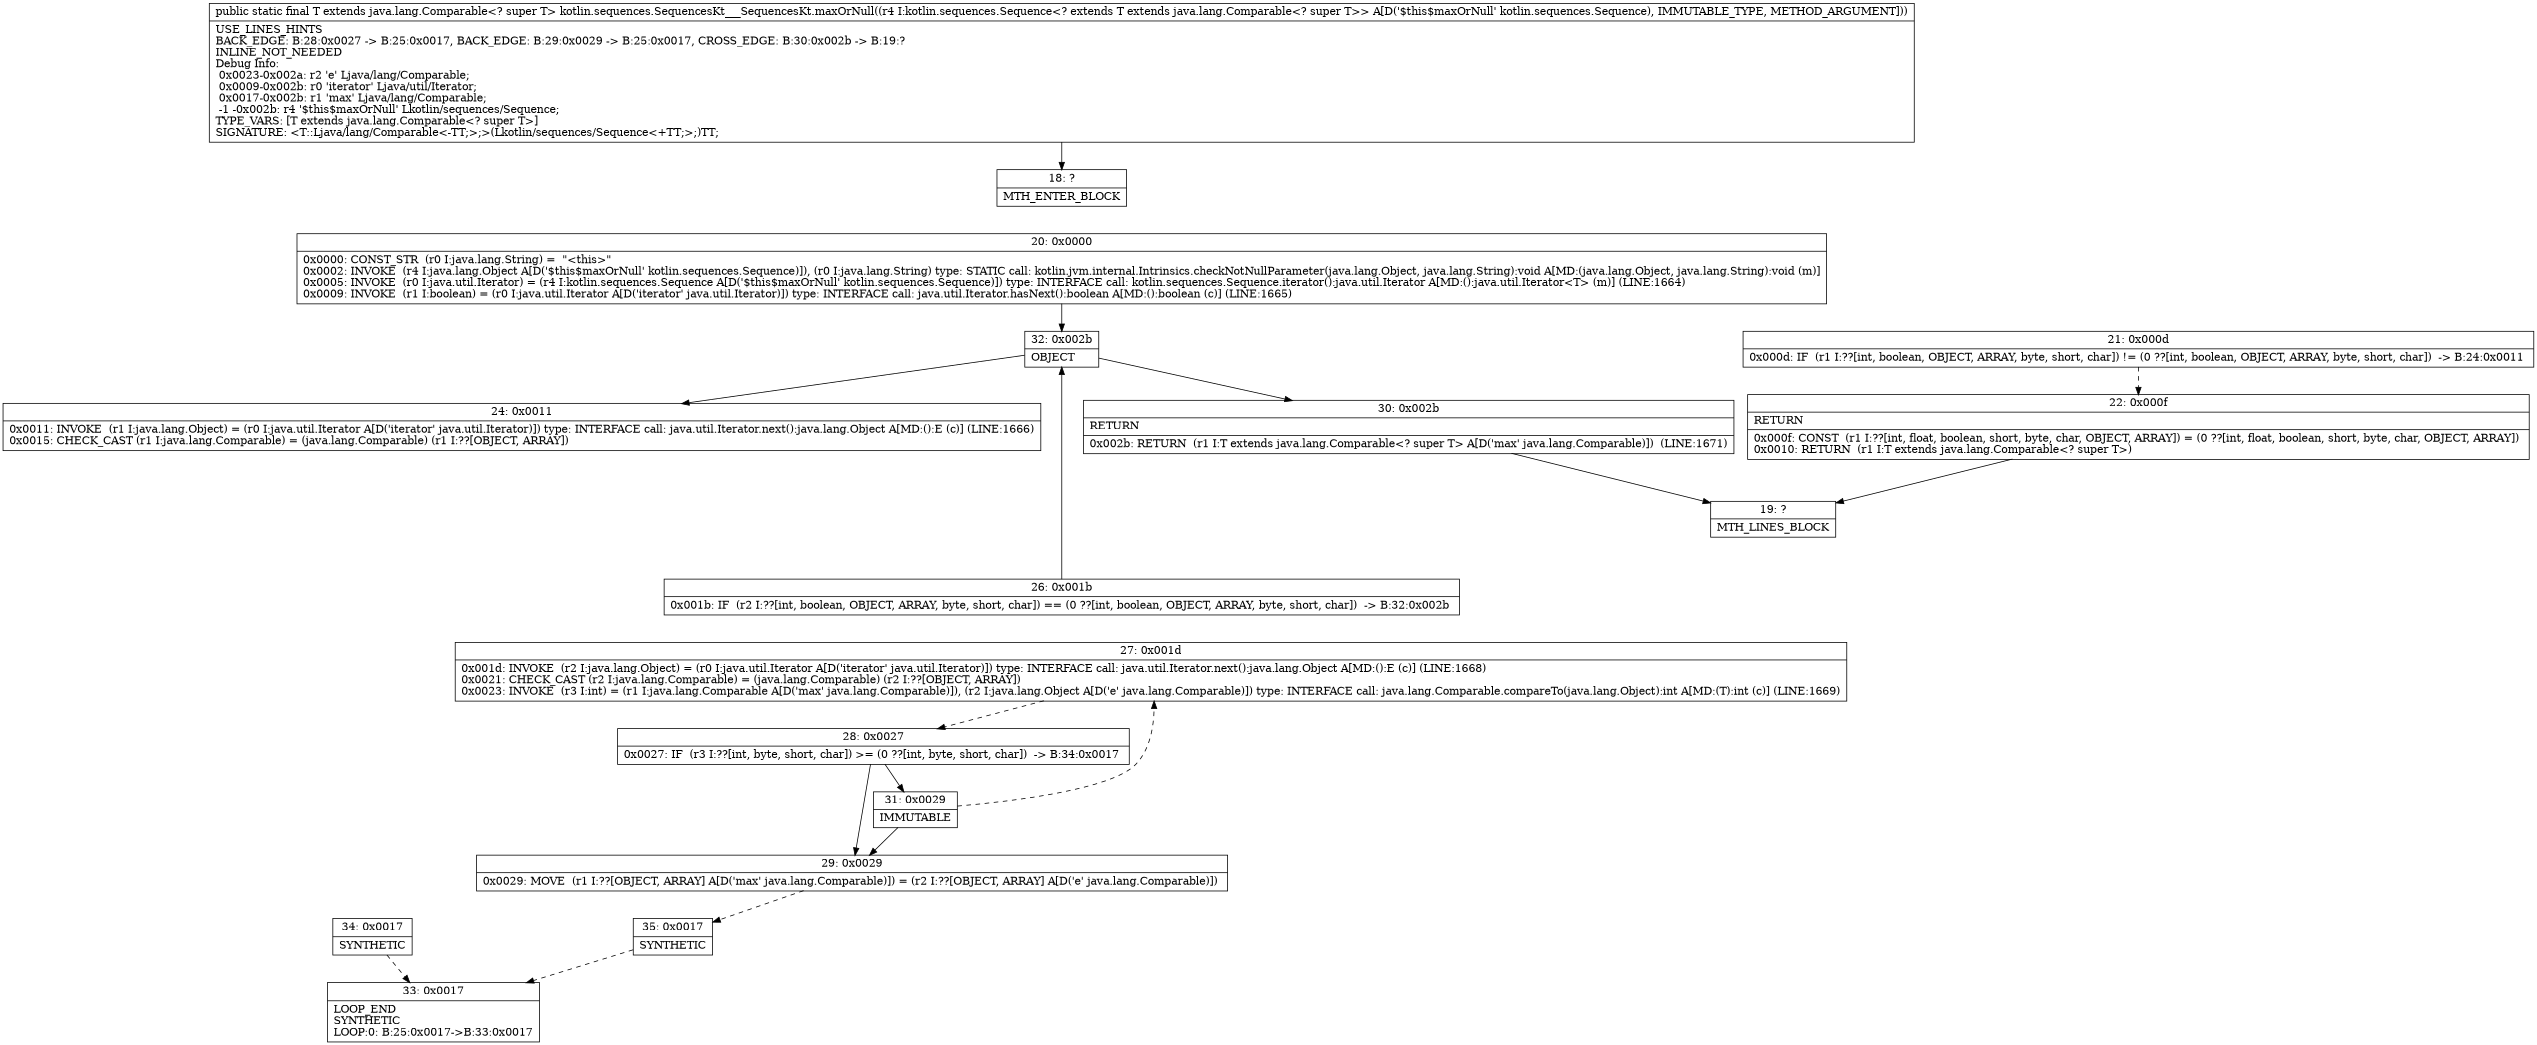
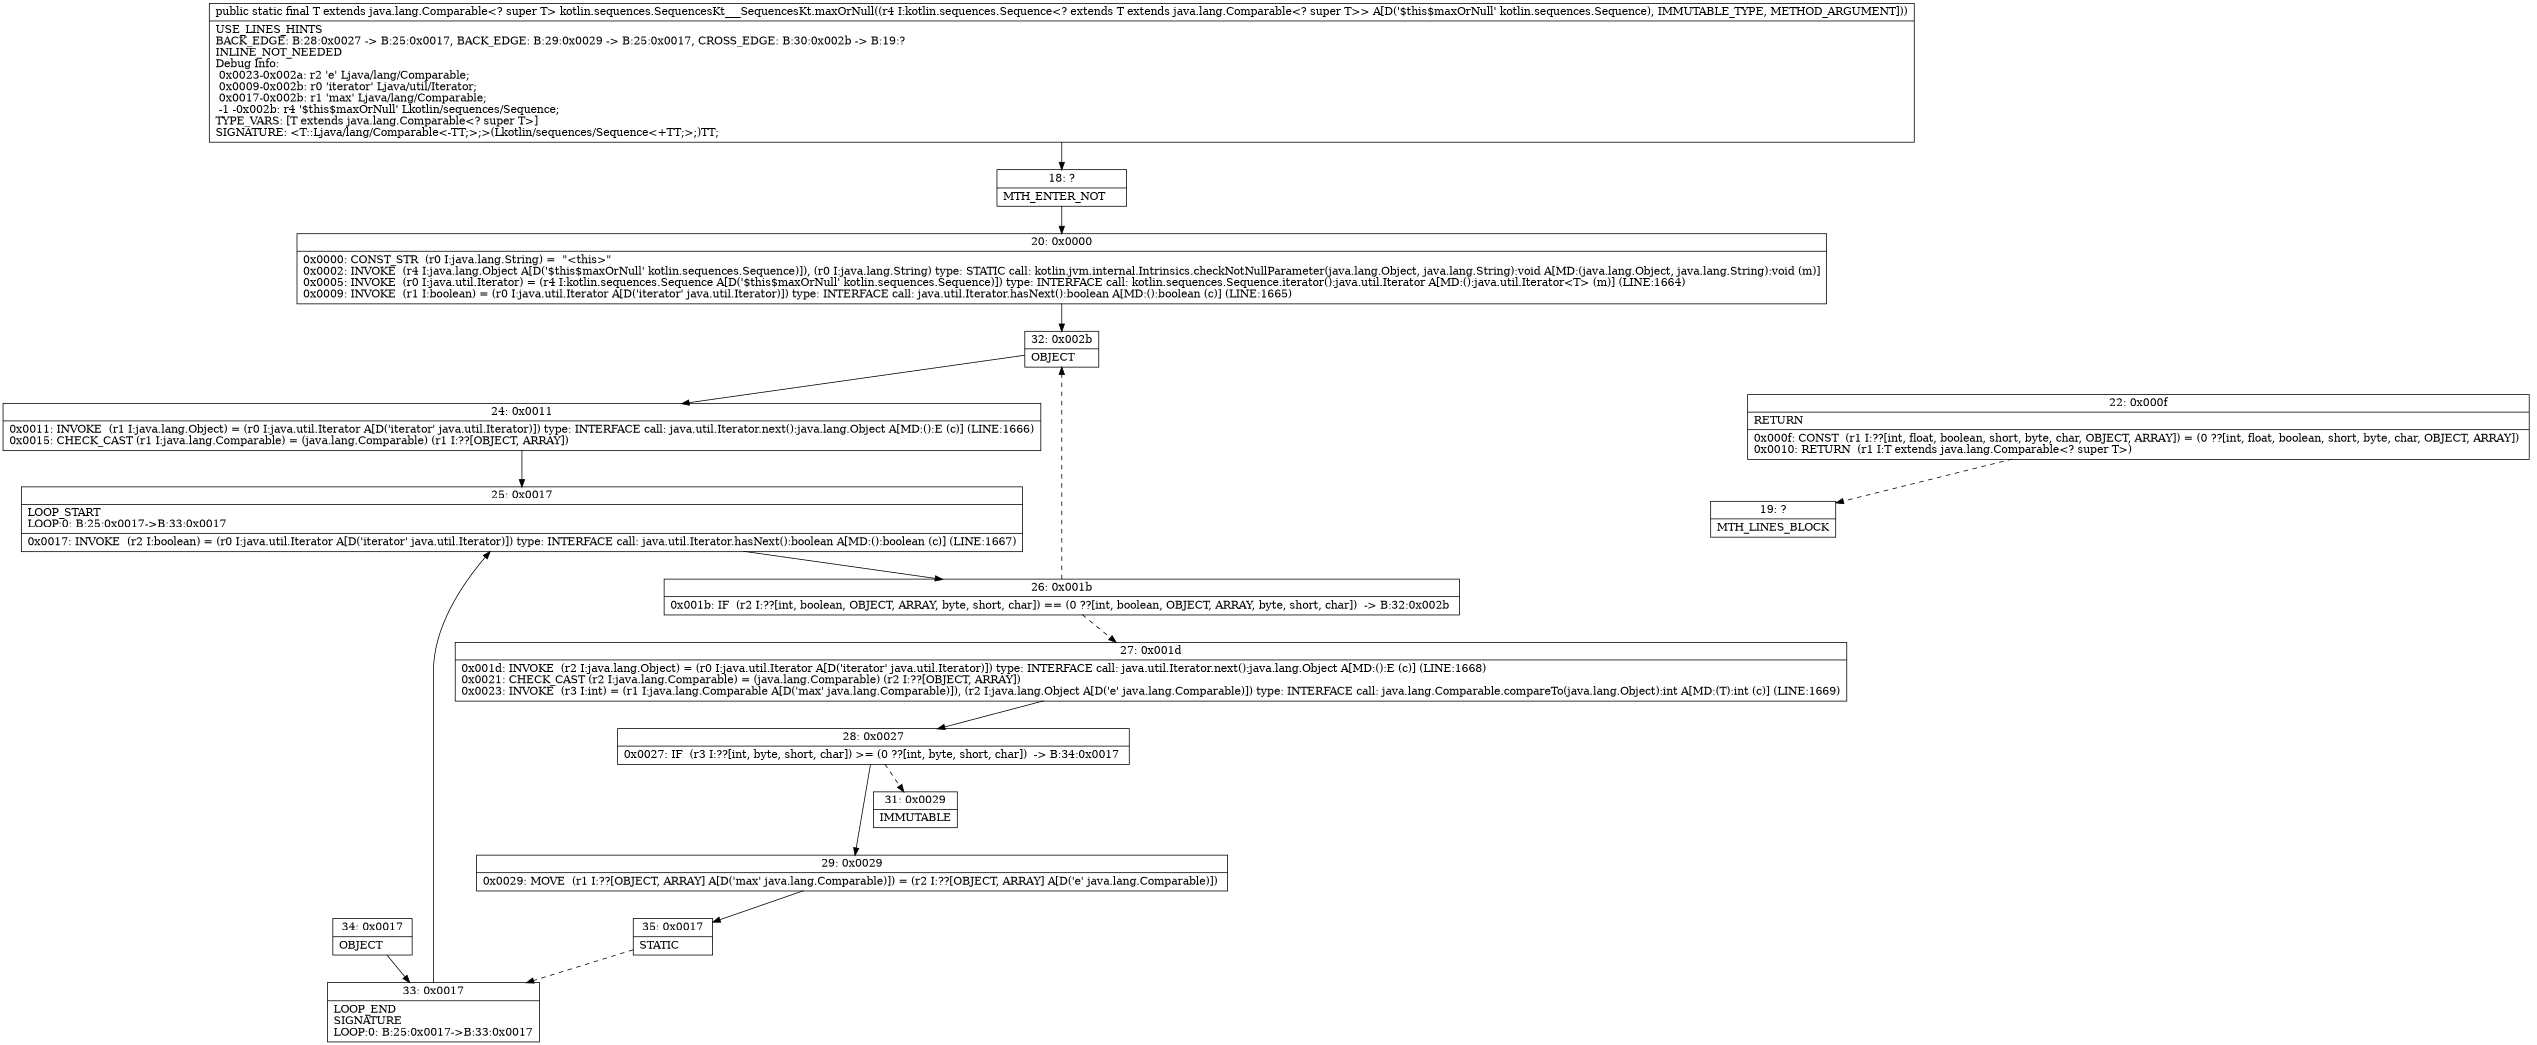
  digraph {
    node [shape=record]
-   n1 [label="{18\:\ ?|MTH_ENTER_BLOCK\l}"]
+   n1 [label="{18\:\ ?|MTH_ENTER_NOT\l}"]
    n2 [label="{20\:\ 0x0000|0x0000: CONST_STR  (r0 I:java.lang.String) =  \"\<this\>\" \l0x0002: INVOKE  (r4 I:java.lang.Object A[D('$this$maxOrNull' kotlin.sequences.Sequence)]), (r0 I:java.lang.String) type: STATIC call: kotlin.jvm.internal.Intrinsics.checkNotNullParameter(java.lang.Object, java.lang.String):void A[MD:(java.lang.Object, java.lang.String):void (m)]\l0x0005: INVOKE  (r0 I:java.util.Iterator) = (r4 I:kotlin.sequences.Sequence A[D('$this$maxOrNull' kotlin.sequences.Sequence)]) type: INTERFACE call: kotlin.sequences.Sequence.iterator():java.util.Iterator A[MD:():java.util.Iterator\<T\> (m)] (LINE:1664)\l0x0009: INVOKE  (r1 I:boolean) = (r0 I:java.util.Iterator A[D('iterator' java.util.Iterator)]) type: INTERFACE call: java.util.Iterator.hasNext():boolean A[MD:():boolean (c)] (LINE:1665)\l}"]
    n3 [label="{32\:\ 0x002b|OBJECT\l}"]
-   n4 [label="{21\:\ 0x000d|0x000d: IF  (r1 I:??[int, boolean, OBJECT, ARRAY, byte, short, char]) != (0 ??[int, boolean, OBJECT, ARRAY, byte, short, char])  \-\> B:24:0x0011 \l}"]
    n5 [label="{22\:\ 0x000f|RETURN\l|0x000f: CONST  (r1 I:??[int, float, boolean, short, byte, char, OBJECT, ARRAY]) = (0 ??[int, float, boolean, short, byte, char, OBJECT, ARRAY]) \l0x0010: RETURN  (r1 I:T extends java.lang.Comparable\<? super T\>) \l}"]
    n6 [label="{19\:\ ?|MTH_LINES_BLOCK\l}"]
    n7 [label="{24\:\ 0x0011|0x0011: INVOKE  (r1 I:java.lang.Object) = (r0 I:java.util.Iterator A[D('iterator' java.util.Iterator)]) type: INTERFACE call: java.util.Iterator.next():java.lang.Object A[MD:():E (c)] (LINE:1666)\l0x0015: CHECK_CAST (r1 I:java.lang.Comparable) = (java.lang.Comparable) (r1 I:??[OBJECT, ARRAY]) \l}"]
+   n8 [label="{25\:\ 0x0017|LOOP_START\lLOOP:0: B:25:0x0017\-\>B:33:0x0017\l|0x0017: INVOKE  (r2 I:boolean) = (r0 I:java.util.Iterator A[D('iterator' java.util.Iterator)]) type: INTERFACE call: java.util.Iterator.hasNext():boolean A[MD:():boolean (c)] (LINE:1667)\l}"]
    n9 [label="{26\:\ 0x001b|0x001b: IF  (r2 I:??[int, boolean, OBJECT, ARRAY, byte, short, char]) == (0 ??[int, boolean, OBJECT, ARRAY, byte, short, char])  \-\> B:32:0x002b \l}"]
    n10 [label="{27\:\ 0x001d|0x001d: INVOKE  (r2 I:java.lang.Object) = (r0 I:java.util.Iterator A[D('iterator' java.util.Iterator)]) type: INTERFACE call: java.util.Iterator.next():java.lang.Object A[MD:():E (c)] (LINE:1668)\l0x0021: CHECK_CAST (r2 I:java.lang.Comparable) = (java.lang.Comparable) (r2 I:??[OBJECT, ARRAY]) \l0x0023: INVOKE  (r3 I:int) = (r1 I:java.lang.Comparable A[D('max' java.lang.Comparable)]), (r2 I:java.lang.Object A[D('e' java.lang.Comparable)]) type: INTERFACE call: java.lang.Comparable.compareTo(java.lang.Object):int A[MD:(T):int (c)] (LINE:1669)\l}"]
    n11 [label="{28\:\ 0x0027|0x0027: IF  (r3 I:??[int, byte, short, char]) \>= (0 ??[int, byte, short, char])  \-\> B:34:0x0017 \l}"]
-   n12 [label="{30\:\ 0x002b|RETURN\l|0x002b: RETURN  (r1 I:T extends java.lang.Comparable\<? super T\> A[D('max' java.lang.Comparable)])  (LINE:1671)\l}"]
    n13 [label="{31\:\ 0x0029|IMMUTABLE\l}"]
    n14 [label="{29\:\ 0x0029|0x0029: MOVE  (r1 I:??[OBJECT, ARRAY] A[D('max' java.lang.Comparable)]) = (r2 I:??[OBJECT, ARRAY] A[D('e' java.lang.Comparable)]) \l}"]
-   n15 [label="{34\:\ 0x0017|SYNTHETIC\l}"]
-   n16 [label="{33\:\ 0x0017|LOOP_END\lSYNTHETIC\lLOOP:0: B:25:0x0017\-\>B:33:0x0017\l}"]
-   n17 [label="{35\:\ 0x0017|SYNTHETIC\l}"]
+   n15 [label="{34\:\ 0x0017|OBJECT\l}"]
+   n16 [label="{33\:\ 0x0017|LOOP_END\lSIGNATURE\lLOOP:0: B:25:0x0017\-\>B:33:0x0017\l}"]
+   n17 [label="{35\:\ 0x0017|STATIC\l}"]
    n18 [label="{public static final T extends java.lang.Comparable\<? super T\> kotlin.sequences.SequencesKt___SequencesKt.maxOrNull((r4 I:kotlin.sequences.Sequence\<? extends T extends java.lang.Comparable\<? super T\>\> A[D('$this$maxOrNull' kotlin.sequences.Sequence), IMMUTABLE_TYPE, METHOD_ARGUMENT]))  | USE_LINES_HINTS\lBACK_EDGE: B:28:0x0027 \-\> B:25:0x0017, BACK_EDGE: B:29:0x0029 \-\> B:25:0x0017, CROSS_EDGE: B:30:0x002b \-\> B:19:?\lINLINE_NOT_NEEDED\lDebug Info:\l  0x0023\-0x002a: r2 'e' Ljava\/lang\/Comparable;\l  0x0009\-0x002b: r0 'iterator' Ljava\/util\/Iterator;\l  0x0017\-0x002b: r1 'max' Ljava\/lang\/Comparable;\l  \-1 \-0x002b: r4 '$this$maxOrNull' Lkotlin\/sequences\/Sequence;\lTYPE_VARS: [T extends java.lang.Comparable\<? super T\>]\lSIGNATURE: \<T::Ljava\/lang\/Comparable\<\-TT;\>;\>(Lkotlin\/sequences\/Sequence\<+TT;\>;)TT;\l}"]
+   n1 -> n2
    n2 -> n3
    n3 -> n7
-   n3 -> n12
-   n4 -> n5 [style=dashed]
-   n5 -> n6
-   n9 -> n3
-   n13 -> n10 [style=dashed]
-   n10 -> n11 [style=dashed]
-   n11 -> n13 [style=solid]
+   n5 -> n6 [style=dashed]
+   n7 -> n8
+   n8 -> n9
+   n9 -> n3 [style=dashed]
+   n9 -> n10 [style=dashed]
+   n10 -> n11
+   n11 -> n13 [style=dashed]
    n11 -> n14
-   n12 -> n6
-   n13 -> n14
-   n14 -> n17 [style=dashed]
-   n15 -> n16 [style=dashed]
+   n14 -> n17
+   n15 -> n16
+   n16 -> n8
    n17 -> n16 [style=dashed]
    n18 -> n1
  }
